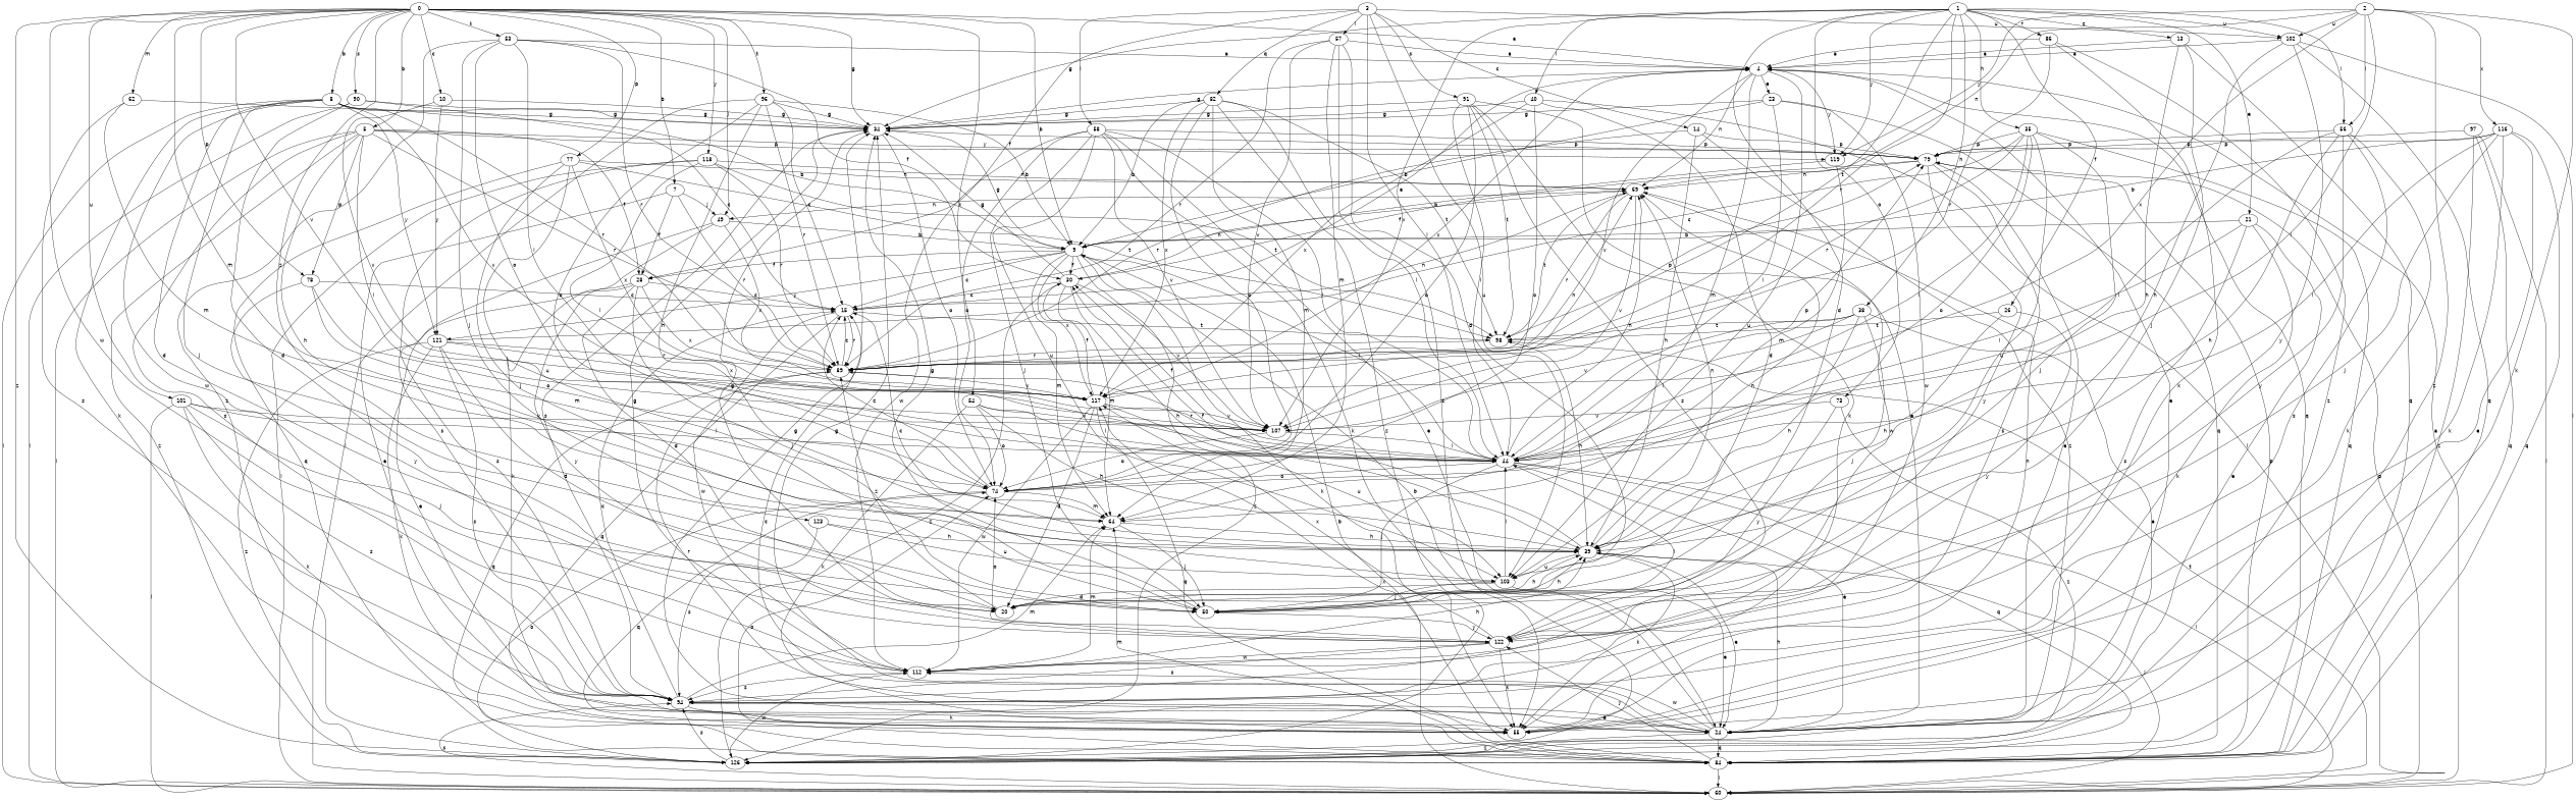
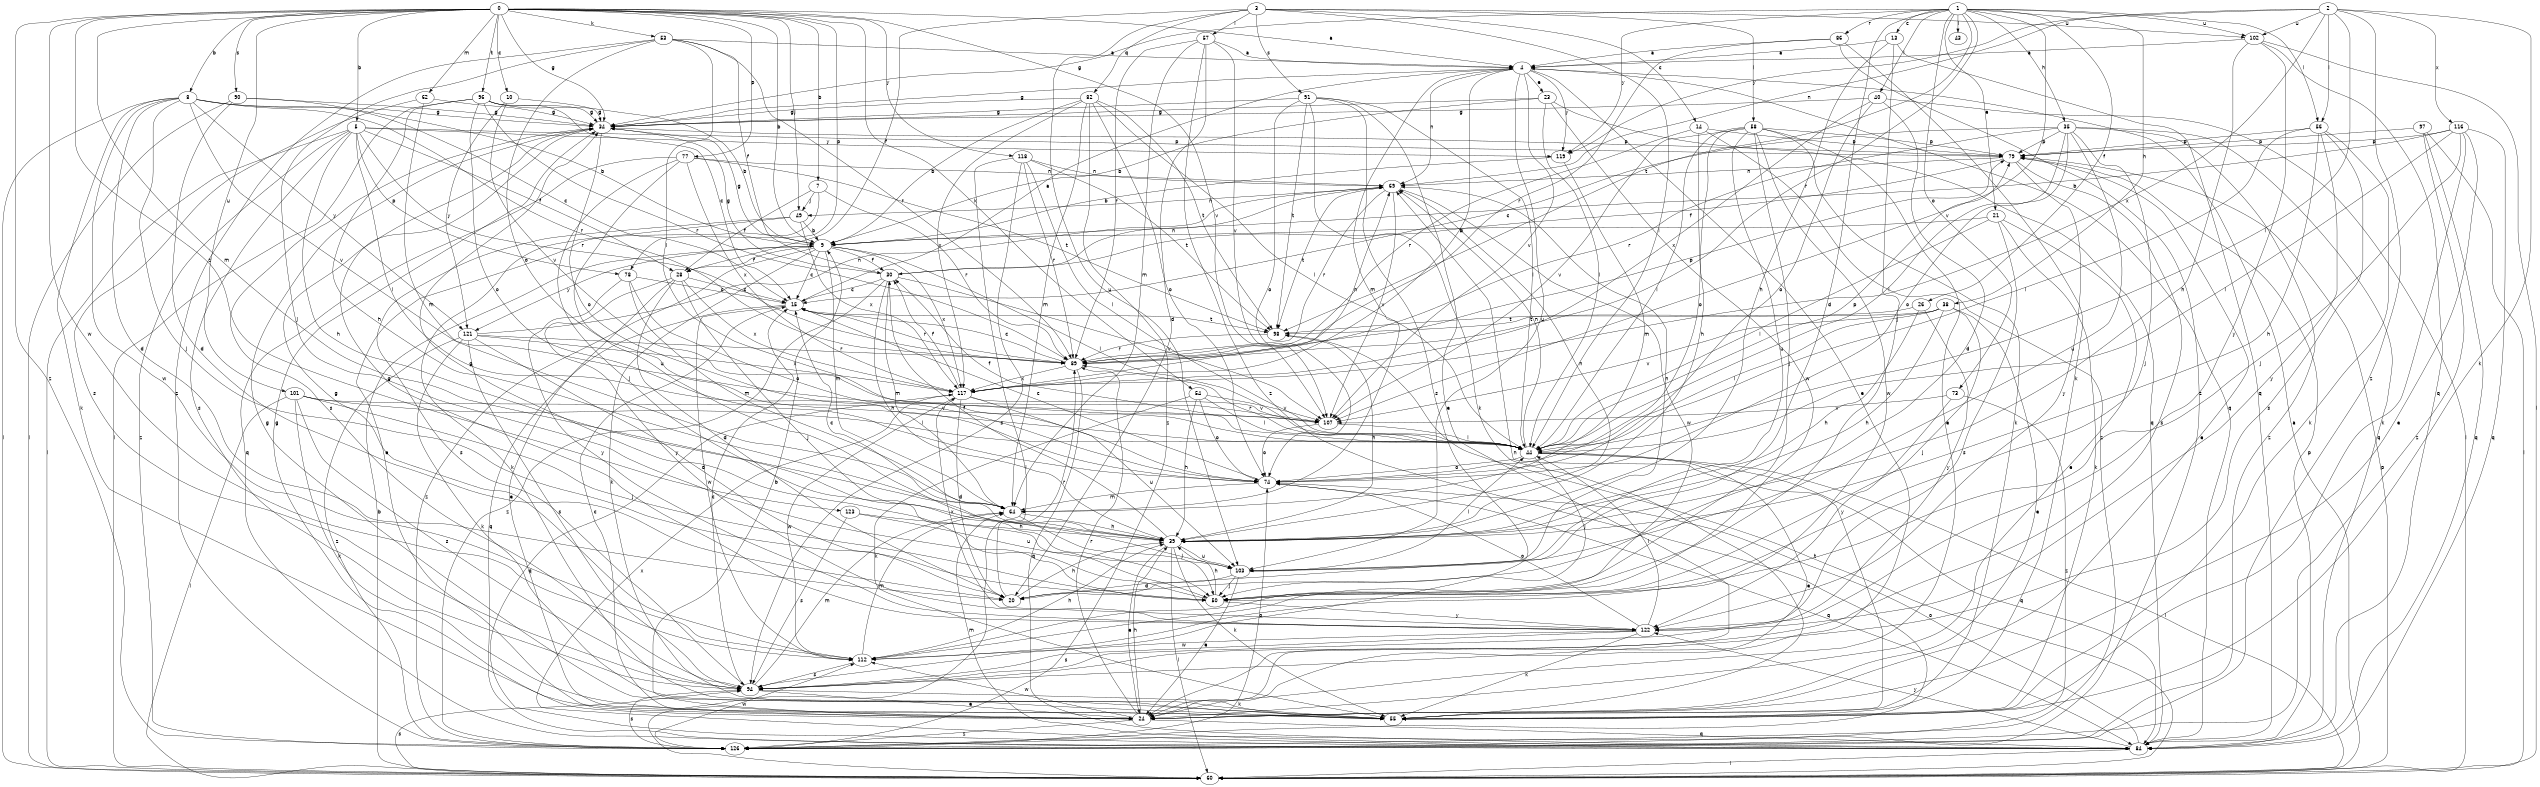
  strict digraph {
    fontname="DejaVu Sans"
    node [fontname="DejaVu Sans"]
    edge [fontname="DejaVu Sans"]
    0
    4
    n3 [label=5]
    7
    8
    9
    10
    34
    49
    53
    54
    62
    64
    77
    78
    90
    96
    101
    107
    112
    118
    123
    126
    119
    69
    117
    103
    23
    24
    84
    89
    44
    28
    39
    60
    79
    94
    20
    55
    50
    121
    15
    30
    74
    98
    122
    1
    13
    21
    26
    35
    38
    40
+   43
    56
    73
    86
    102
    97
    2
    116
    3
    14
    57
    58
    82
    91
    0 -> 4 [label=a]
    0 -> n3 [label=b]
    0 -> 7 [label=b]
    0 -> 8 [label=b]
    0 -> 9 [label=b]
    0 -> 10 [label=c]
    0 -> 34 [label=g]
    0 -> 49 [label=j]
    0 -> 53 [label=k]
    0 -> 54 [label=k]
    0 -> 62 [label=m]
    0 -> 64 [label=m]
    0 -> 77 [label=p]
    0 -> 78 [label=p]
    0 -> 90 [label=s]
    0 -> 96 [label=t]
    0 -> 101 [label=u]
    0 -> 107 [label=v]
    0 -> 112 [label=w]
    0 -> 118 [label=y]
    0 -> 123 [label=z]
    0 -> 126 [label=z]
    4 -> 34 [label=g]
    4 -> 64 [label=m]
    4 -> 107 [label=v]
    4 -> 119 [label=y]
    4 -> 69 [label=n]
    4 -> 117 [label=x]
    4 -> 103 [label=u]
    4 -> 23 [label=e]
    4 -> 24 [label=e]
    4 -> 84 [label=q]
    n3 -> 78 [label=p]
    n3 -> 126 [label=z]
    n3 -> 119 [label=y]
    n3 -> 89 [label=r]
    n3 -> 44 [label=i]
    n3 -> 28 [label=f]
    n3 -> 39 [label=h]
    n3 -> 60 [label=l]
    n3 -> 79 [label=p]
    n3 -> 94 [label=s]
    7 -> 49 [label=j]
    7 -> 24 [label=e]
    7 -> 89 [label=r]
    7 -> 28 [label=f]
    8 -> 9 [label=b]
    8 -> 34 [label=g]
    8 -> 107 [label=v]
    8 -> 112 [label=w]
    8 -> 89 [label=r]
    8 -> 60 [label=l]
    8 -> 20 [label=d]
    8 -> 55 [label=k]
    8 -> 50 [label=j]
    8 -> 121 [label=y]
    9 -> 34 [label=g]
    9 -> 64 [label=m]
    9 -> 126 [label=z]
    9 -> 117 [label=x]
    9 -> 44 [label=i]
    9 -> 28 [label=f]
    9 -> 55 [label=k]
    9 -> 121 [label=y]
    9 -> 15 [label=c]
    9 -> 30 [label=f]
    10 -> 34 [label=g]
    10 -> 107 [label=v]
    10 -> 121 [label=y]
    34 -> 79 [label=p]
-   94 -> 34 [label=s]
+   34 -> 94 [label=s]
    34 -> 74 [label=o]
    49 -> 9 [label=b]
    49 -> 117 [label=x]
    49 -> 94 [label=s]
    49 -> 55 [label=k]
    53 -> 4 [label=a]
    53 -> 126 [label=z]
    53 -> 89 [label=r]
    53 -> 44 [label=i]
    53 -> 50 [label=j]
    53 -> 30 [label=f]
    53 -> 74 [label=o]
    54 -> 107 [label=v]
    54 -> 44 [label=i]
    54 -> 39 [label=h]
    54 -> 55 [label=k]
    54 -> 74 [label=o]
    62 -> 34 [label=g]
    62 -> 64 [label=m]
    62 -> 94 [label=s]
    64 -> 39 [label=h]
    64 -> 50 [label=j]
    77 -> 69 [label=n]
    77 -> 117 [label=x]
    77 -> 103 [label=u]
    77 -> 84 [label=q]
    77 -> 50 [label=j]
    77 -> 98 [label=t]
    78 -> 64 [label=m]
    78 -> 15 [label=c]
    78 -> 74 [label=o]
    78 -> 122 [label=y]
    90 -> 34 [label=g]
    90 -> 60 [label=l]
    90 -> 20 [label=d]
    90 -> 15 [label=c]
    96 -> 9 [label=b]
    96 -> 34 [label=g]
    96 -> 89 [label=r]
    96 -> 39 [label=h]
    96 -> 60 [label=l]
    96 -> 15 [label=c]
    96 -> 74 [label=o]
    101 -> 107 [label=v]
    101 -> 44 [label=i]
    101 -> 60 [label=l]
    101 -> 94 [label=s]
    101 -> 55 [label=k]
    101 -> 50 [label=j]
    107 -> 44 [label=i]
    107 -> 74 [label=o]
    112 -> 34 [label=g]
    112 -> 64 [label=m]
    112 -> 39 [label=h]
    112 -> 94 [label=s]
    118 -> 69 [label=n]
    118 -> 89 [label=r]
    118 -> 44 [label=i]
    118 -> 60 [label=l]
    118 -> 94 [label=s]
    118 -> 98 [label=t]
    123 -> 103 [label=u]
    123 -> 39 [label=h]
    123 -> 94 [label=s]
    126 -> 112 [label=w]
    126 -> 94 [label=s]
    126 -> 74 [label=o]
    119 -> 9 [label=b]
    119 -> 64 [label=m]
    69 -> 49 [label=n]
    69 -> 107 [label=v]
    69 -> 112 [label=w]
    69 -> 89 [label=r]
    69 -> 98 [label=t]
    117 -> 107 [label=v]
    117 -> 112 [label=w]
    117 -> 69 [label=n]
    117 -> 103 [label=u]
    117 -> 84 [label=q]
    117 -> 20 [label=d]
    117 -> 30 [label=f]
    103 -> 69 [label=n]
    103 -> 24 [label=e]
    103 -> 44 [label=i]
    103 -> 20 [label=d]
    103 -> 50 [label=j]
    23 -> 9 [label=b]
    23 -> 34 [label=g]
    23 -> 112 [label=w]
    23 -> 84 [label=q]
    23 -> 44 [label=i]
    24 -> 9 [label=b]
    24 -> 34 [label=g]
    24 -> 112 [label=w]
    24 -> 126 [label=z]
    24 -> 84 [label=q]
    24 -> 89 [label=r]
    24 -> 39 [label=h]
    24 -> 15 [label=c]
    84 -> 64 [label=m]
    84 -> 117 [label=x]
    84 -> 60 [label=l]
    84 -> 79 [label=p]
    84 -> 74 [label=o]
    84 -> 122 [label=y]
    89 -> 117 [label=x]
    89 -> 84 [label=q]
    89 -> 79 [label=p]
    89 -> 15 [label=c]
    44 -> 69 [label=n]
    44 -> 24 [label=e]
    44 -> 84 [label=q]
    44 -> 89 [label=r]
    44 -> 60 [label=l]
    44 -> 79 [label=p]
    44 -> 50 [label=j]
    44 -> 30 [label=f]
    44 -> 74 [label=o]
    28 -> 117 [label=x]
    28 -> 24 [label=e]
    28 -> 20 [label=d]
    28 -> 50 [label=j]
    28 -> 15 [label=c]
    28 -> 122 [label=y]
    39 -> 69 [label=n]
    39 -> 103 [label=u]
    39 -> 24 [label=e]
    39 -> 60 [label=l]
    39 -> 55 [label=k]
    39 -> 15 [label=c]
    39 -> 30 [label=f]
    60 -> 4 [label=a]
    60 -> 9 [label=b]
    60 -> 79 [label=p]
    60 -> 94 [label=s]
    60 -> 98 [label=t]
    79 -> 69 [label=n]
    79 -> 24 [label=e]
    79 -> 94 [label=s]
    79 -> 30 [label=f]
    79 -> 122 [label=y]
    94 -> 64 [label=m]
    94 -> 24 [label=e]
    94 -> 55 [label=k]
    94 -> 15 [label=c]
-   20 -> 89 [label=z]
+   20 -> 89 [label=r]
    20 -> 39 [label=h]
    55 -> 34 [label=g]
    55 -> 69 [label=n]
    50 -> 34 [label=g]
    50 -> 39 [label=h]
    50 -> 122 [label=y]
    121 -> 126 [label=z]
    121 -> 69 [label=n]
    121 -> 117 [label=x]
    121 -> 89 [label=r]
    121 -> 94 [label=s]
    121 -> 20 [label=d]
    121 -> 55 [label=k]
    15 -> 4 [label=a]
    15 -> 112 [label=w]
    15 -> 84 [label=q]
    15 -> 89 [label=r]
    15 -> 98 [label=t]
    30 -> 34 [label=g]
    30 -> 64 [label=m]
    30 -> 107 [label=v]
    30 -> 126 [label=z]
    30 -> 69 [label=n]
    30 -> 39 [label=h]
    30 -> 15 [label=c]
    74 -> 64 [label=m]
    74 -> 84 [label=q]
    74 -> 15 [label=c]
    98 -> 89 [label=r]
    98 -> 39 [label=h]
    122 -> 34 [label=g]
    122 -> 112 [label=w]
    122 -> 117 [label=x]
    122 -> 44 [label=i]
    122 -> 94 [label=s]
    122 -> 55 [label=k]
    122 -> 74 [label=o]
    1 -> 34 [label=g]
    1 -> 107 [label=v]
    1 -> 119 [label=y]
    1 -> 89 [label=r]
    1 -> 20 [label=d]
    1 -> 98 [label=t]
    1 -> 13 [label=c]
    1 -> 21 [label=e]
    1 -> 26 [label=f]
    1 -> 35 [label=h]
    1 -> 38 [label=h]
    1 -> 40 [label=i]
+   1 -> 43 [label=i]
    1 -> 56 [label=l]
    1 -> 73 [label=o]
    1 -> 86 [label=r]
    1 -> 102 [label=u]
    13 -> 4 [label=a]
    13 -> 84 [label=q]
    13 -> 39 [label=h]
    13 -> 50 [label=j]
    21 -> 9 [label=b]
    21 -> 24 [label=e]
    21 -> 44 [label=i]
    21 -> 94 [label=s]
    21 -> 55 [label=k]
    26 -> 39 [label=h]
    26 -> 98 [label=t]
    26 -> 122 [label=y]
+   35 -> 126 [label=z]
    35 -> 103 [label=u]
    35 -> 84 [label=q]
    35 -> 89 [label=r]
    35 -> 44 [label=i]
    35 -> 79 [label=p]
    35 -> 50 [label=j]
    35 -> 15 [label=c]
    35 -> 74 [label=o]
    38 -> 107 [label=v]
    38 -> 24 [label=e]
    38 -> 44 [label=i]
    38 -> 39 [label=h]
    38 -> 50 [label=j]
    38 -> 98 [label=t]
    40 -> 34 [label=g]
    40 -> 117 [label=x]
    40 -> 60 [label=l]
    40 -> 20 [label=d]
    40 -> 74 [label=o]
    56 -> 44 [label=i]
    56 -> 39 [label=h]
    56 -> 79 [label=p]
    56 -> 94 [label=s]
    56 -> 55 [label=k]
    56 -> 122 [label=y]
    73 -> 107 [label=v]
    73 -> 126 [label=z]
    73 -> 122 [label=y]
    86 -> 4 [label=a]
    86 -> 126 [label=z]
    86 -> 89 [label=r]
    86 -> 55 [label=k]
    102 -> 4 [label=a]
    102 -> 84 [label=q]
    102 -> 39 [label=h]
    102 -> 60 [label=l]
    102 -> 122 [label=y]
    97 -> 126 [label=z]
    97 -> 84 [label=q]
    97 -> 60 [label=l]
    97 -> 79 [label=p]
    2 -> 126 [label=z]
    2 -> 119 [label=y]
    2 -> 69 [label=n]
    2 -> 117 [label=x]
    2 -> 44 [label=i]
    2 -> 55 [label=k]
    2 -> 56 [label=l]
    2 -> 102 [label=u]
    2 -> 116 [label=x]
    116 -> 9 [label=b]
    116 -> 24 [label=e]
    116 -> 84 [label=q]
    116 -> 44 [label=i]
    116 -> 79 [label=p]
    116 -> 55 [label=k]
    116 -> 50 [label=j]
    3 -> 103 [label=u]
    3 -> 44 [label=i]
    3 -> 28 [label=f]
    3 -> 102 [label=u]
    3 -> 14 [label=c]
    3 -> 57 [label=l]
    3 -> 58 [label=l]
    3 -> 82 [label=q]
    3 -> 91 [label=s]
    14 -> 126 [label=z]
    14 -> 89 [label=r]
    14 -> 39 [label=h]
    14 -> 79 [label=p]
    57 -> 4 [label=a]
    57 -> 64 [label=m]
    57 -> 107 [label=v]
    57 -> 126 [label=z]
    57 -> 89 [label=r]
    57 -> 20 [label=d]
    58 -> 107 [label=v]
    58 -> 112 [label=w]
    58 -> 103 [label=u]
    58 -> 24 [label=e]
    58 -> 44 [label=i]
    58 -> 79 [label=p]
    58 -> 55 [label=k]
    58 -> 50 [label=j]
    58 -> 74 [label=o]
    82 -> 9 [label=b]
    82 -> 34 [label=g]
    82 -> 64 [label=m]
    82 -> 126 [label=z]
    82 -> 117 [label=x]
    82 -> 44 [label=i]
    82 -> 74 [label=o]
    82 -> 98 [label=t]
    91 -> 34 [label=g]
    91 -> 24 [label=e]
    91 -> 44 [label=i]
    91 -> 94 [label=s]
    91 -> 55 [label=k]
    91 -> 74 [label=o]
    91 -> 98 [label=t]
  }
